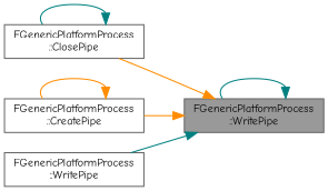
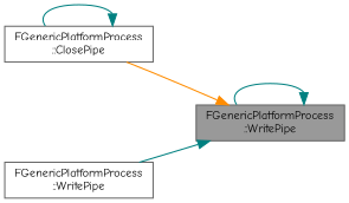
  digraph {
    rankdir=RL
    fontname="Comic Neue"
    node [color=grey40 fillcolor=white fontname="Comic Neue" fontsize=10 shape=box style=filled]
    edge [color=teal dir=back fontname="Comic Neue" fontsize=10 labelfontname=Helvetica labelfontsize=10 style=solid]
    n1 [color=gray40 fillcolor=grey60 fontcolor=black height=0.2 label="FGenericPlatformProcess\l::WritePipe" width=0.4]
    n2 [height=0.2 label="FGenericPlatformProcess\l::ClosePipe" width=0.4]
-   n3 [height=0.2 label="FGenericPlatformProcess\l::CreatePipe" width=0.4]
    n4 [height=0.2 label="FGenericPlatformProcess\l::WritePipe" width=0.4]
    n1 -> n1
    n1 -> n2 [color=darkorange]
-   n1 -> n3 [color=darkorange]
    n1 -> n4
    n2 -> n2
-   n3 -> n3 [color=darkorange]
  }
